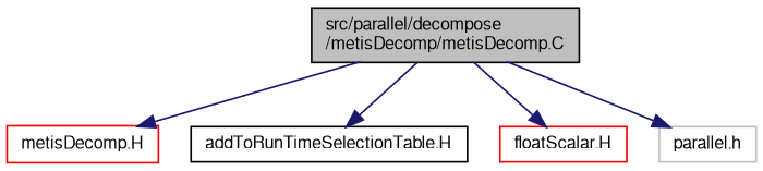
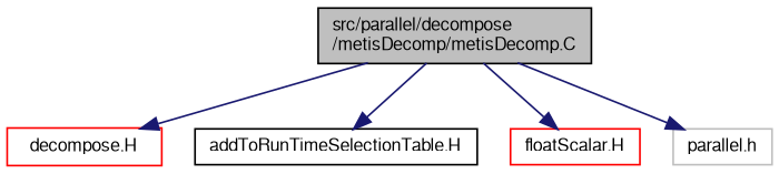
  digraph {
    node [color=black fontname=FreeSans fontsize=10 shape=record]
    edge [color=midnightblue fontname=FreeSans fontsize=10 labelfontname=FreeSans labelfontsize=10 style=solid]
    n1 [fillcolor=grey75 fontcolor=black height=0.2 label="src/parallel/decompose\l/metisDecomp/metisDecomp.C" style=filled width=0.4]
-   n2 [color=red height=0.2 label="metisDecomp.H" width=0.4]
+   n2 [color=red height=0.2 label="decompose.H" width=0.4]
    n3 [height=0.2 label="addToRunTimeSelectionTable.H" width=0.4]
    n4 [color=red height=0.2 label="floatScalar.H" width=0.4]
    n5 [color=grey75 height=0.2 label="parallel.h" width=0.4]
    n1 -> n2
    n1 -> n3
    n1 -> n4
    n1 -> n5
  }
